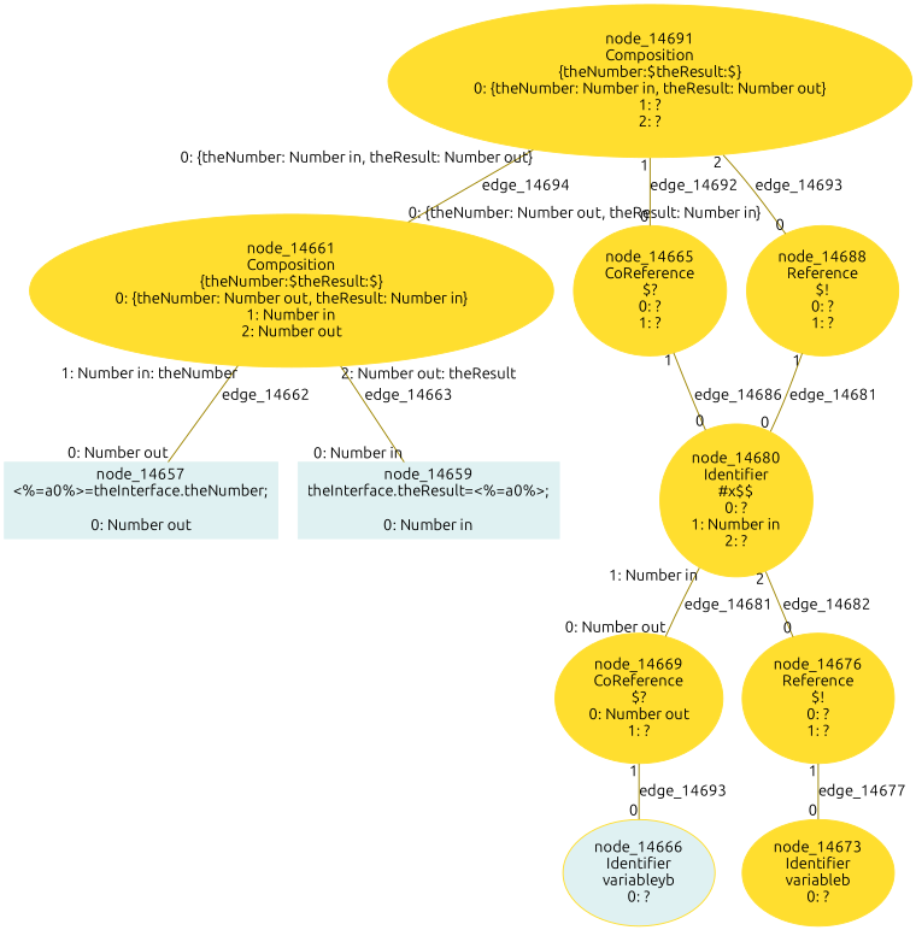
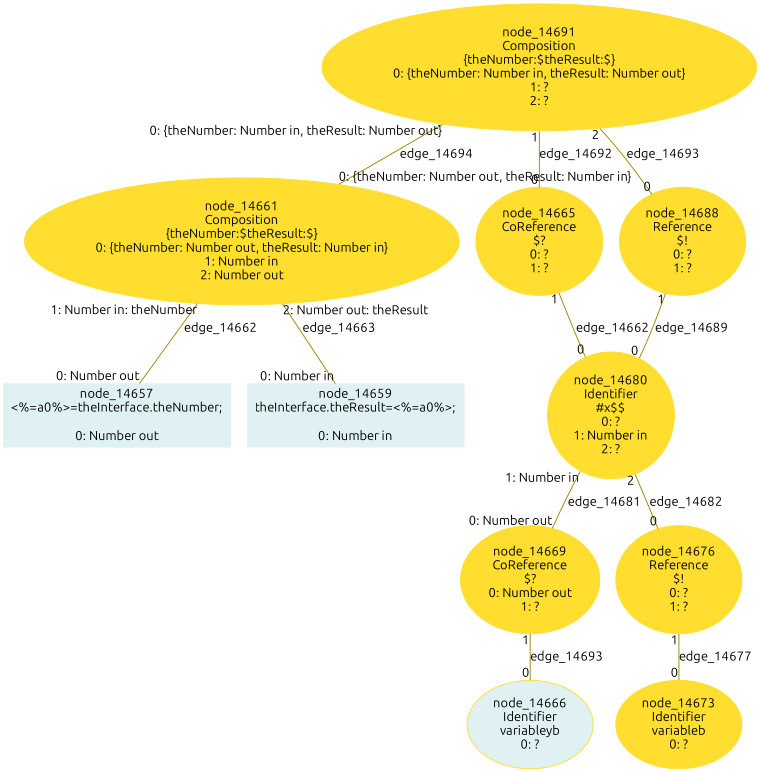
  digraph {
    fontname=Ubuntu
    node [color="#ffde2f" fontname=Ubuntu shape=ellipse style=filled]
    edge [arrowHead=none arrowsize=1 color="#9d8400" dir=none fontname=Ubuntu headlabel=0 taillabel=1]
    n1 [color="#dff1f2" label="node_14657\n<%=a0%>=theInterface.theNumber;\n\n0: Number out" shape=box]
    n2 [color="#dff1f2" label="node_14659\ntheInterface.theResult=<%=a0%>;\n\n0: Number in" shape=box]
    n3 [label="node_14661\nComposition\n{theNumber:$theResult:$}\n0: {theNumber: Number out, theResult: Number in}\n1: Number in\n2: Number out"]
    n4 [fillcolor="#dff1f2" label="node_14666\nIdentifier\nvariableyb\n0: ?"]
    n5 [label="node_14669\nCoReference\n$?\n0: Number out\n1: ?"]
    n6 [label="node_14673\nIdentifier\nvariableb\n0: ?"]
    n7 [label="node_14676\nReference\n$!\n0: ?\n1: ?"]
    n8 [label="node_14680\nIdentifier\n#x$$\n0: ?\n1: Number in\n2: ?"]
    n9 [label="node_14665\nCoReference\n$?\n0: ?\n1: ?"]
    n10 [label="node_14688\nReference\n$!\n0: ?\n1: ?"]
    n11 [label="node_14691\nComposition\n{theNumber:$theResult:$}\n0: {theNumber: Number in, theResult: Number out}\n1: ?\n2: ?"]
    n3 -> n1 [headlabel="0: Number out" label=edge_14662 taillabel="1: Number in: theNumber"]
    n3 -> n2 [headlabel="0: Number in" label=edge_14663 taillabel="2: Number out: theResult"]
    n5 -> n4 [label=edge_14693]
    n7 -> n6 [label=edge_14677]
    n8 -> n5 [headlabel="0: Number out" label=edge_14681 taillabel="1: Number in"]
    n8 -> n7 [label=edge_14682 taillabel=2]
-   n9 -> n8 [label=edge_14686]
-   n10 -> n8 [label=edge_14681]
+   n9 -> n8 [label=edge_14662]
+   n10 -> n8 [label=edge_14689]
    n11 -> n3 [headlabel="0: {theNumber: Number out, theResult: Number in}" label=edge_14694 taillabel="0: {theNumber: Number in, theResult: Number out}"]
    n11 -> n9 [label=edge_14692]
    n11 -> n10 [label=edge_14693 taillabel=2]
  }
